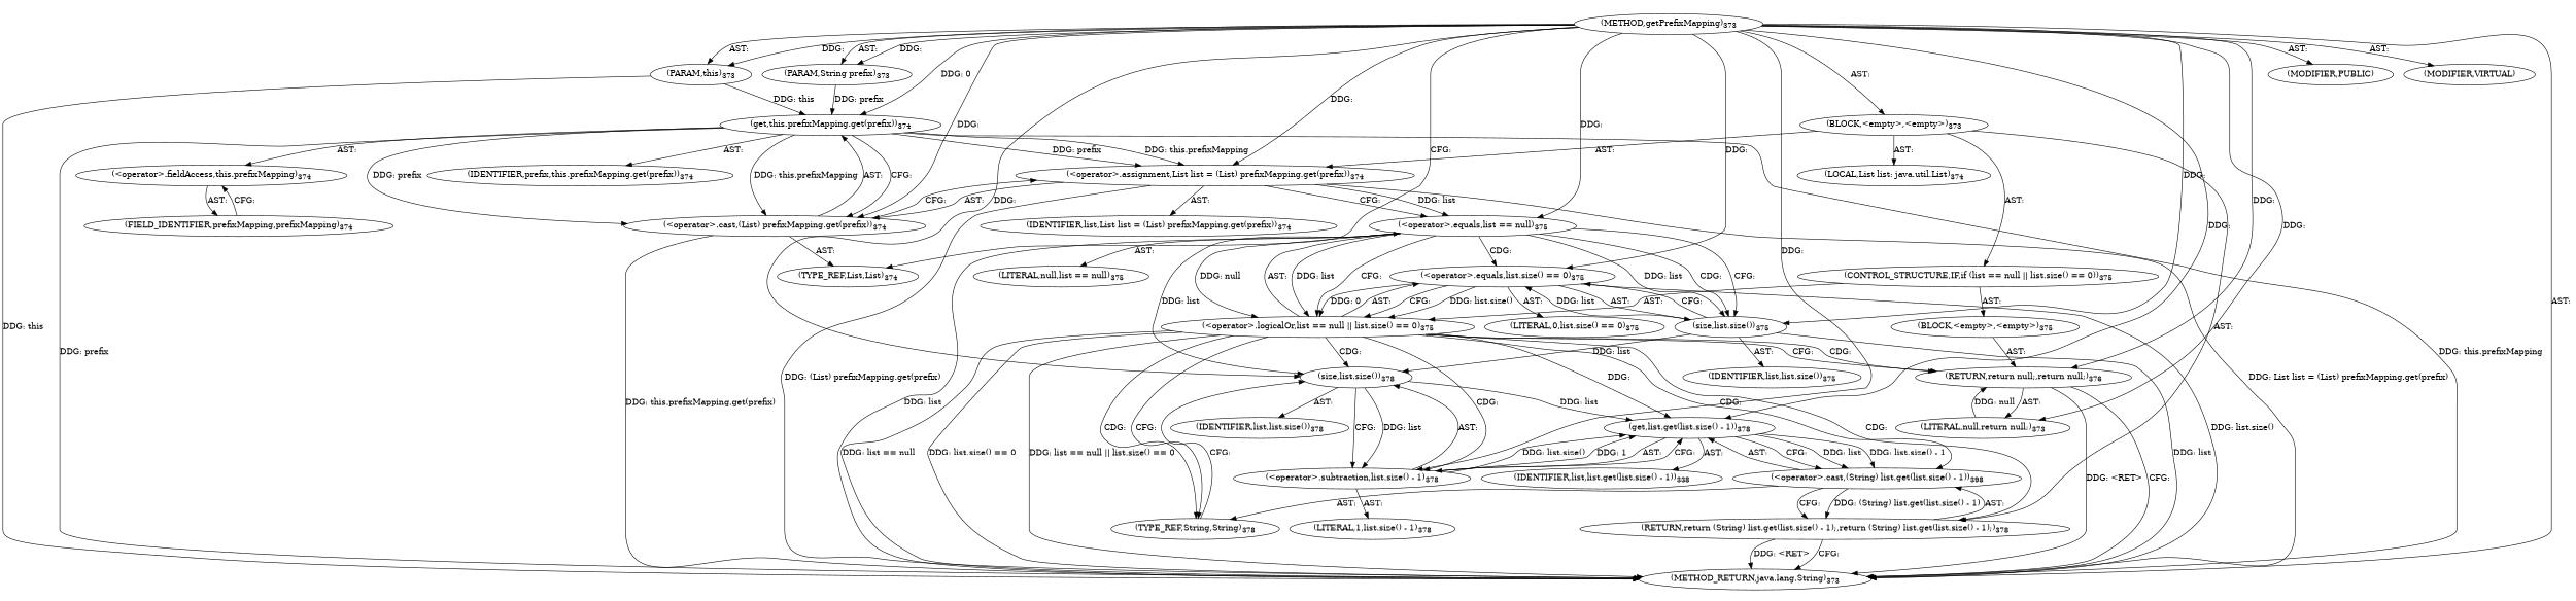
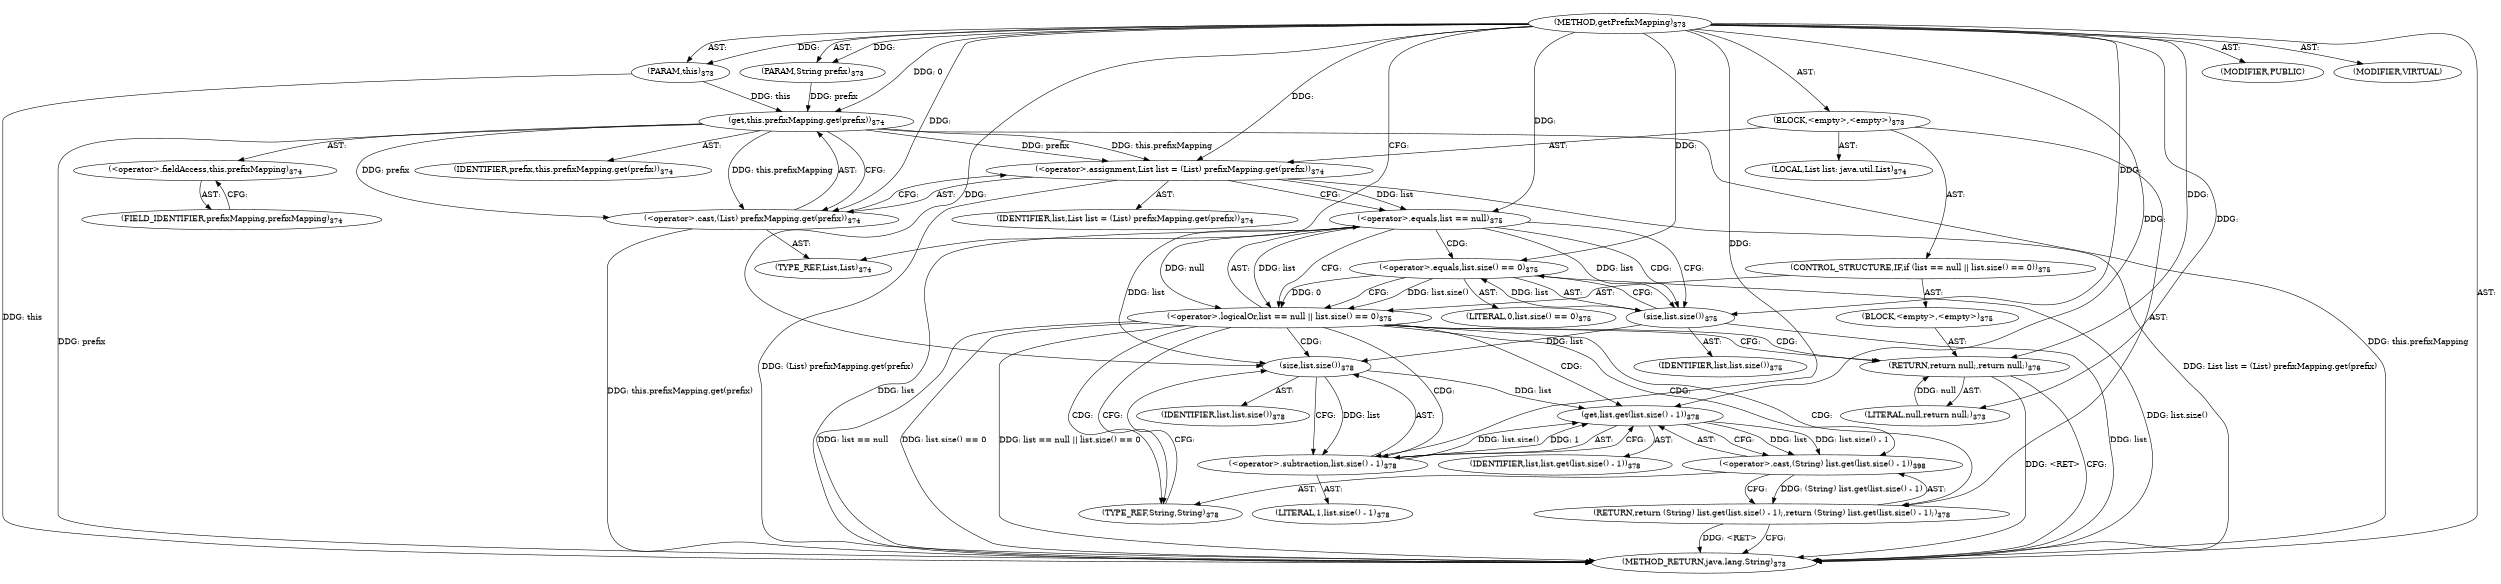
  digraph {
    n1 [label=<(METHOD,getPrefixMapping)<SUB>373</SUB>>]
    n2 [label=<(PARAM,this)<SUB>373</SUB>>]
    n3 [label=<(PARAM,String prefix)<SUB>373</SUB>>]
    n4 [label=<(BLOCK,&lt;empty&gt;,&lt;empty&gt;)<SUB>373</SUB>>]
    n5 [label=<(&lt;operator&gt;.assignment,List list = (List) prefixMapping.get(prefix))<SUB>374</SUB>>]
    n6 [label=<(&lt;operator&gt;.cast,(List) prefixMapping.get(prefix))<SUB>374</SUB>>]
    n7 [label=<(TYPE_REF,List,List)<SUB>374</SUB>>]
    n8 [label=<(get,this.prefixMapping.get(prefix))<SUB>374</SUB>>]
    n9 [label=<(&lt;operator&gt;.equals,list == null)<SUB>375</SUB>>]
    n10 [label=<(&lt;operator&gt;.equals,list.size() == 0)<SUB>375</SUB>>]
    n11 [label=<(size,list.size())<SUB>375</SUB>>]
    n12 [label=<(RETURN,return null;,return null;)<SUB>376</SUB>>]
    n13 [label=<(LITERAL,null,return null;)<SUB>373</SUB>>]
    n14 [label=<(get,list.get(list.size() - 1))<SUB>378</SUB>>]
    n15 [label=<(&lt;operator&gt;.subtraction,list.size() - 1)<SUB>378</SUB>>]
    n16 [label=<(size,list.size())<SUB>378</SUB>>]
    n17 [label=<(MODIFIER,PUBLIC)>]
    n18 [label=<(MODIFIER,VIRTUAL)>]
    n19 [label=<(METHOD_RETURN,java.lang.String)<SUB>373</SUB>>]
    n20 [label=<(LOCAL,List list: java.util.List)<SUB>374</SUB>>]
    n21 [label=<(CONTROL_STRUCTURE,IF,if (list == null || list.size() == 0))<SUB>375</SUB>>]
    n22 [label=<(RETURN,return (String) list.get(list.size() - 1);,return (String) list.get(list.size() - 1);)<SUB>378</SUB>>]
    n23 [label=<(IDENTIFIER,list,List list = (List) prefixMapping.get(prefix))<SUB>374</SUB>>]
    n24 [label=<(&lt;operator&gt;.fieldAccess,this.prefixMapping)<SUB>374</SUB>>]
    n25 [label=<(IDENTIFIER,prefix,this.prefixMapping.get(prefix))<SUB>374</SUB>>]
    n26 [label=<(&lt;operator&gt;.logicalOr,list == null || list.size() == 0)<SUB>375</SUB>>]
-   n27 [label=<(LITERAL,null,list == null)<SUB>375</SUB>>]
    n28 [label=<(LITERAL,0,list.size() == 0)<SUB>375</SUB>>]
    n29 [label=<(IDENTIFIER,list,list.size())<SUB>375</SUB>>]
    n30 [label=<(&lt;operator&gt;.cast,(String) list.get(list.size() - 1))<SUB>398</SUB>>]
    n31 [label=<(TYPE_REF,String,String)<SUB>378</SUB>>]
-   n32 [label=<(IDENTIFIER,list,list.get(list.size() - 1))<SUB>338</SUB>>]
+   n32 [label=<(IDENTIFIER,list,list.get(list.size() - 1))<SUB>378</SUB>>]
    n33 [label=<(LITERAL,1,list.size() - 1)<SUB>378</SUB>>]
    n34 [label=<(IDENTIFIER,list,list.size())<SUB>378</SUB>>]
    n35 [label=<(BLOCK,&lt;empty&gt;,&lt;empty&gt;)<SUB>375</SUB>>]
    n36 [label=<(FIELD_IDENTIFIER,prefixMapping,prefixMapping)<SUB>374</SUB>>]
    n1 -> n2 [label="AST: "]
    n1 -> n2 [label="DDG: "]
    n1 -> n3 [label="AST: "]
    n1 -> n3 [label="DDG: "]
    n1 -> n4 [label="AST: "]
    n1 -> n5 [label="DDG: "]
    n1 -> n6 [label="DDG: "]
    n1 -> n7 [label="CFG: "]
    n1 -> n8 [label="DDG: 0"]
    n1 -> n9 [label="DDG: "]
    n1 -> n10 [label="DDG: "]
    n1 -> n11 [label="DDG: "]
    n1 -> n12 [label="DDG: "]
    n1 -> n13 [label="DDG: "]
    n1 -> n14 [label="DDG: "]
    n1 -> n15 [label="DDG: "]
    n1 -> n16 [label="DDG: "]
    n1 -> n17 [label="AST: "]
    n1 -> n18 [label="AST: "]
    n1 -> n19 [label="AST: "]
    n2 -> n8 [label="DDG: this"]
    n2 -> n19 [label="DDG: this"]
    n3 -> n8 [label="DDG: prefix"]
    n4 -> n5 [label="AST: "]
    n4 -> n20 [label="AST: "]
    n4 -> n21 [label="AST: "]
    n4 -> n22 [label="AST: "]
    n5 -> n6 [label="AST: "]
    n5 -> n9 [label="CFG: "]
    n5 -> n9 [label="DDG: list"]
    n5 -> n19 [label="DDG: (List) prefixMapping.get(prefix)"]
    n5 -> n19 [label="DDG: List list = (List) prefixMapping.get(prefix)"]
    n5 -> n23 [label="AST: "]
    n6 -> n5 [label="CFG: "]
    n6 -> n7 [label="AST: "]
    n6 -> n8 [label="AST: "]
    n6 -> n19 [label="DDG: this.prefixMapping.get(prefix)"]
    n8 -> n5 [label="DDG: this.prefixMapping"]
    n8 -> n5 [label="DDG: prefix"]
    n8 -> n6 [label="CFG: "]
    n8 -> n6 [label="DDG: this.prefixMapping"]
    n8 -> n6 [label="DDG: prefix"]
    n8 -> n19 [label="DDG: this.prefixMapping"]
    n8 -> n19 [label="DDG: prefix"]
    n8 -> n24 [label="AST: "]
    n8 -> n25 [label="AST: "]
    n9 -> n10 [label="CDG: "]
    n9 -> n11 [label="CFG: "]
    n9 -> n11 [label="DDG: list"]
    n9 -> n11 [label="CDG: "]
    n9 -> n16 [label="DDG: list"]
    n9 -> n19 [label="DDG: list"]
    n9 -> n26 [label="CFG: "]
    n9 -> n26 [label="DDG: list"]
    n9 -> n26 [label="DDG: null"]
-   n9 -> n27 [label="AST: "]
    n10 -> n11 [label="AST: "]
    n10 -> n19 [label="DDG: list.size()"]
    n10 -> n26 [label="CFG: "]
    n10 -> n26 [label="DDG: list.size()"]
    n10 -> n26 [label="DDG: 0"]
    n10 -> n28 [label="AST: "]
    n11 -> n10 [label="CFG: "]
    n11 -> n10 [label="DDG: list"]
    n11 -> n16 [label="DDG: list"]
    n11 -> n19 [label="DDG: list"]
    n11 -> n29 [label="AST: "]
    n12 -> n13 [label="AST: "]
    n12 -> n19 [label="CFG: "]
    n12 -> n19 [label="DDG: &lt;RET&gt;"]
    n13 -> n12 [label="DDG: null"]
    n14 -> n15 [label="AST: "]
    n14 -> n30 [label="CFG: "]
    n14 -> n30 [label="DDG: list"]
    n14 -> n30 [label="DDG: list.size() - 1"]
    n14 -> n32 [label="AST: "]
    n15 -> n14 [label="CFG: "]
    n15 -> n14 [label="DDG: list.size()"]
    n15 -> n14 [label="DDG: 1"]
    n15 -> n16 [label="AST: "]
    n15 -> n33 [label="AST: "]
    n16 -> n14 [label="DDG: list"]
    n16 -> n15 [label="CFG: "]
    n16 -> n15 [label="DDG: list"]
    n16 -> n34 [label="AST: "]
    n21 -> n26 [label="AST: "]
    n21 -> n35 [label="AST: "]
    n22 -> n19 [label="CFG: "]
    n22 -> n19 [label="DDG: &lt;RET&gt;"]
    n22 -> n30 [label="AST: "]
    n24 -> n36 [label="AST: "]
    n26 -> n9 [label="AST: "]
-   n26 -> n10 [label="AST: "]
    n26 -> n12 [label="CFG: "]
    n26 -> n12 [label="CDG: "]
-   n26 -> n14 [label="DDG: "]
+   n26 -> n14 [label="CDG: "]
    n26 -> n15 [label="CDG: "]
    n26 -> n16 [label="CDG: "]
    n26 -> n19 [label="DDG: list == null"]
    n26 -> n19 [label="DDG: list.size() == 0"]
    n26 -> n19 [label="DDG: list == null || list.size() == 0"]
    n26 -> n22 [label="CDG: "]
    n26 -> n30 [label="CDG: "]
    n26 -> n31 [label="CFG: "]
    n26 -> n31 [label="CDG: "]
    n30 -> n14 [label="AST: "]
    n30 -> n22 [label="CFG: "]
    n30 -> n22 [label="DDG: (String) list.get(list.size() - 1)"]
    n30 -> n31 [label="AST: "]
    n31 -> n16 [label="CFG: "]
    n35 -> n12 [label="AST: "]
    n36 -> n24 [label="CFG: "]
  }
